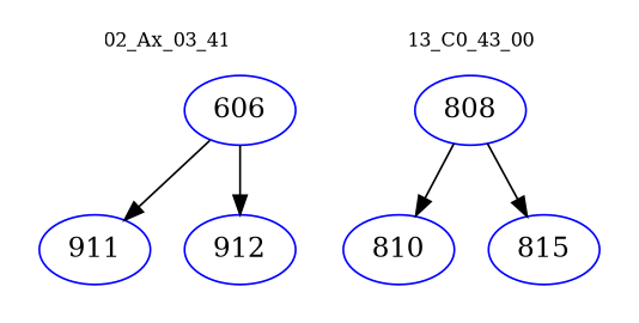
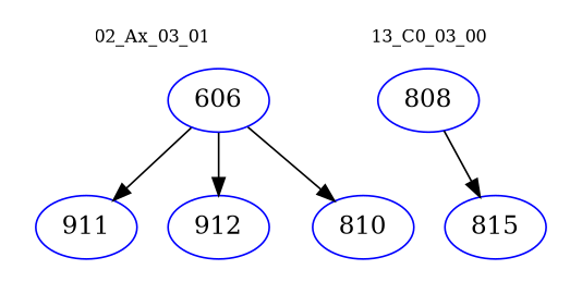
  digraph {
    node [color=blue]
    edge [color=black]
    n1 [label=606]
    n2 [label=911]
    n3 [label=912]
    n4 [label=808]
    n5 [label=810]
    n6 [label=815]
    subgraph cluster_1 {
      color=white
      fontsize=10
-     label="02_Ax_03_41"
+     label="02_Ax_03_01"
      n1
      n2
      n3
    }
    subgraph cluster_2 {
      color=white
      fontsize=10
-     label="13_C0_43_00"
+     label="13_C0_03_00"
      n4
      n5
      n6
    }
    n1 -> n2
    n1 -> n3
-   n4 -> n5
+   n1 -> n5
    n4 -> n6
  }
